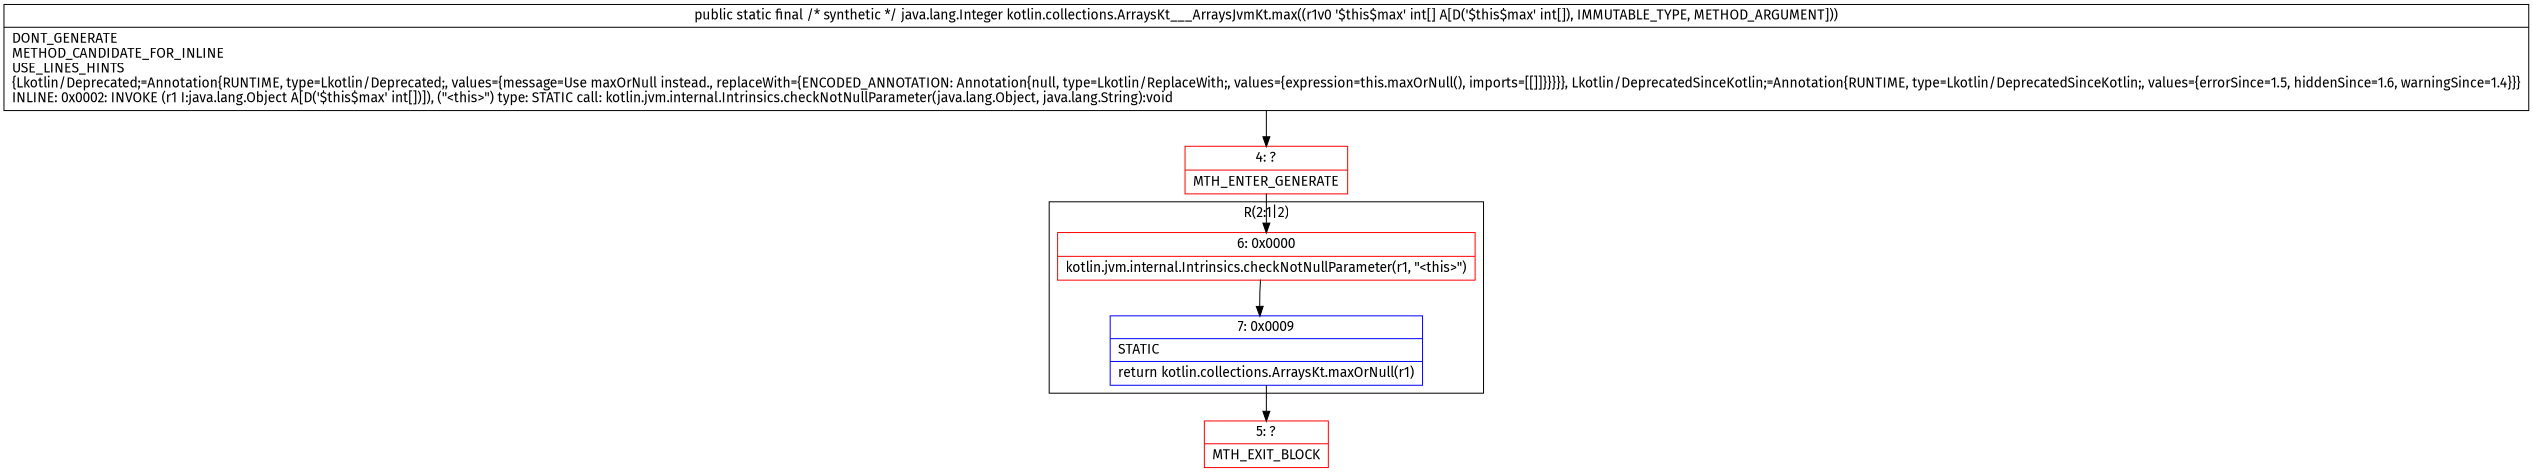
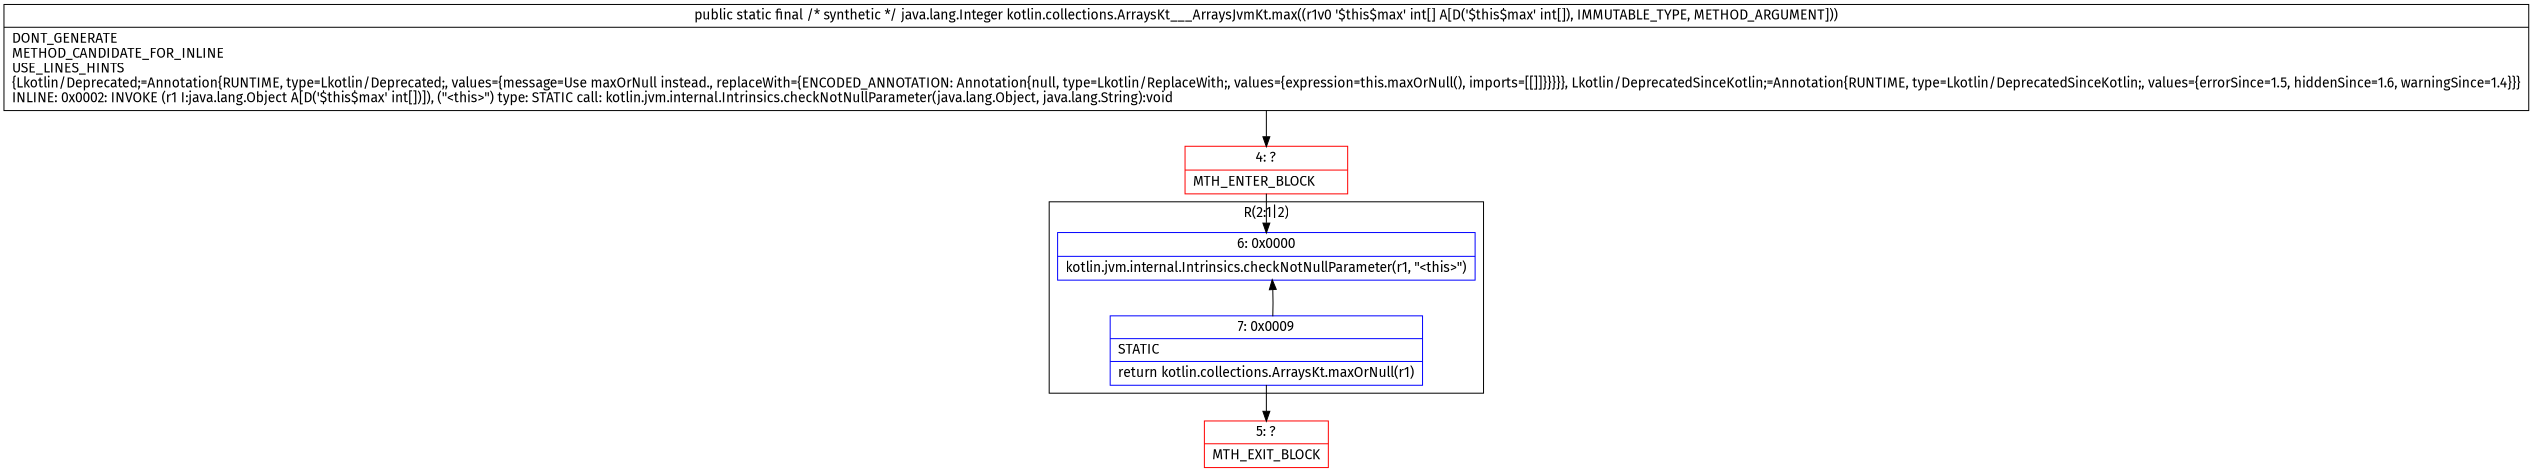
  digraph {
    fontname="Fira Sans"
    node [color=blue fontname="Fira Sans" shape=record]
    edge [fontname="Fira Sans"]
-   n1 [color=red label="{6\:\ 0x0000|kotlin.jvm.internal.Intrinsics.checkNotNullParameter(r1, \"\<this\>\")\l}"]
+   n1 [label="{6\:\ 0x0000|kotlin.jvm.internal.Intrinsics.checkNotNullParameter(r1, \"\<this\>\")\l}"]
    n2 [label="{7\:\ 0x0009|STATIC\l|return kotlin.collections.ArraysKt.maxOrNull(r1)\l}"]
    n3 [color=red label="{5\:\ ?|MTH_EXIT_BLOCK\l}"]
-   n4 [color=red label="{4\:\ ?|MTH_ENTER_GENERATE\l}"]
+   n4 [color=red label="{4\:\ ?|MTH_ENTER_BLOCK\l}"]
    n5 [label="{public static final \/* synthetic *\/ java.lang.Integer kotlin.collections.ArraysKt___ArraysJvmKt.max((r1v0 '$this$max' int[] A[D('$this$max' int[]), IMMUTABLE_TYPE, METHOD_ARGUMENT]))  | DONT_GENERATE\lMETHOD_CANDIDATE_FOR_INLINE\lUSE_LINES_HINTS\l\{Lkotlin\/Deprecated;=Annotation\{RUNTIME, type=Lkotlin\/Deprecated;, values=\{message=Use maxOrNull instead., replaceWith=\{ENCODED_ANNOTATION: Annotation\{null, type=Lkotlin\/ReplaceWith;, values=\{expression=this.maxOrNull(), imports=[[]]\}\}\}\}\}, Lkotlin\/DeprecatedSinceKotlin;=Annotation\{RUNTIME, type=Lkotlin\/DeprecatedSinceKotlin;, values=\{errorSince=1.5, hiddenSince=1.6, warningSince=1.4\}\}\}\lINLINE: 0x0002: INVOKE  (r1 I:java.lang.Object A[D('$this$max' int[])]), (\"\<this\>\") type: STATIC call: kotlin.jvm.internal.Intrinsics.checkNotNullParameter(java.lang.Object, java.lang.String):void\l}" color=""]
    subgraph cluster_1 {
      label="R(2:1|2)"
      n1
      n2
    }
-   n1 -> n2
+   n2 -> n1
    n2 -> n3
    n4 -> n1
    n5 -> n4
  }
